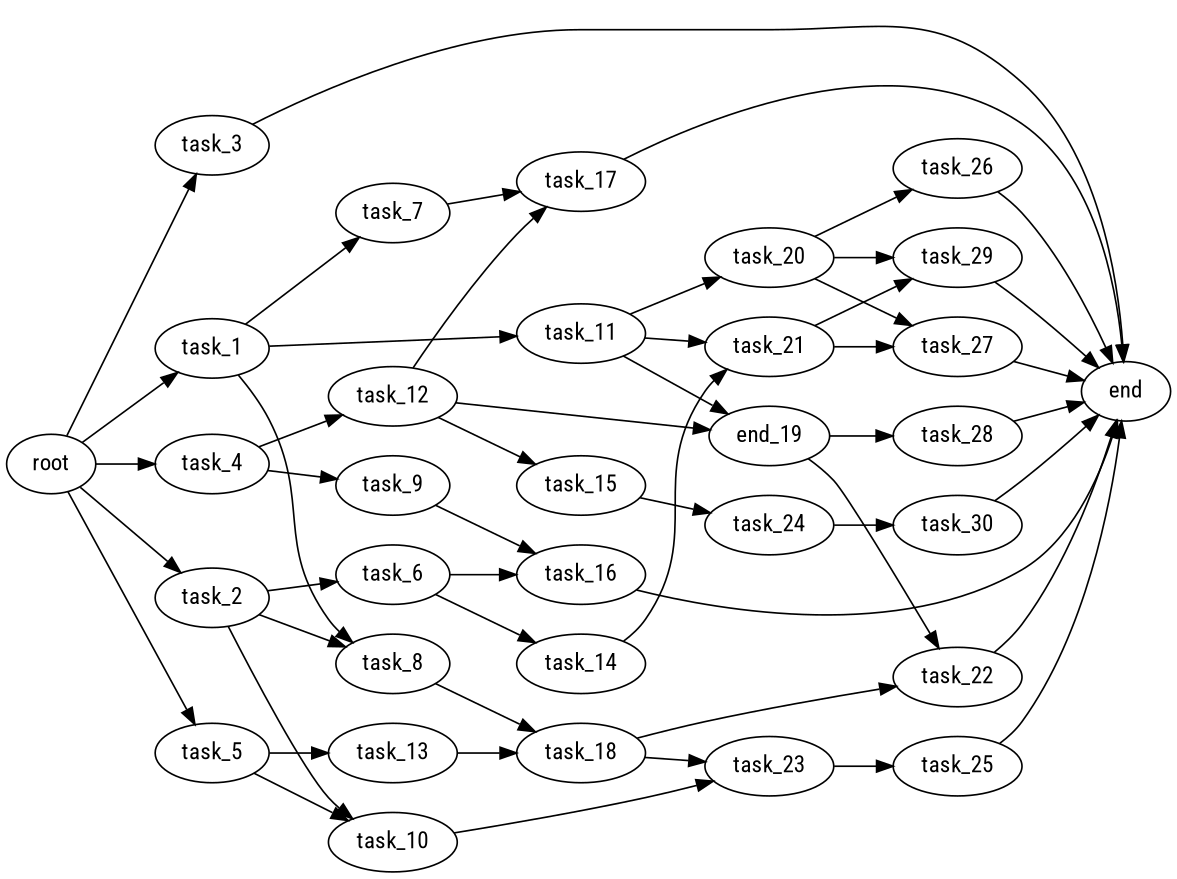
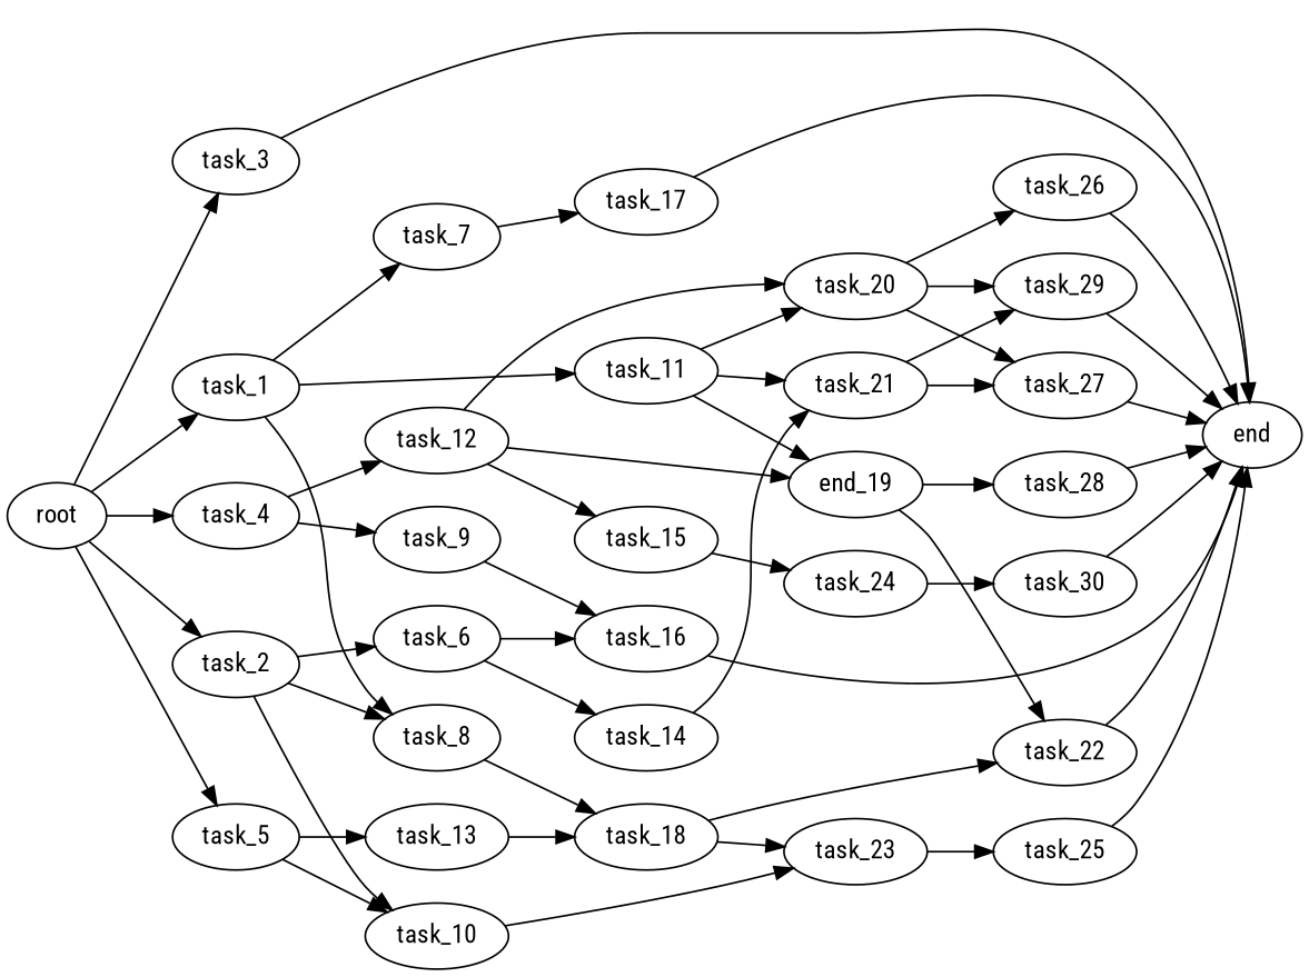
  digraph {
    fontname="Roboto Condensed"
    rankdir=LR
    node [fontname="Roboto Condensed"]
    edge [fontname="Roboto Condensed"]
    root
    task_1
    task_2
    task_3
    task_4
    task_5
    task_7
    task_8
    task_11
    task_6
    task_10
    end
    task_9
    task_12
    task_13
    task_17
    task_18
    n18 [label=end_19]
    task_20
    task_21
    task_14
    task_16
    task_23
    task_15
    task_22
    task_25
    task_28
    task_26
    task_27
    task_29
    task_24
    task_30
    root -> task_1
    root -> task_2
    root -> task_3
    root -> task_4
    root -> task_5
    task_1 -> task_7
    task_1 -> task_8
    task_1 -> task_11
    task_2 -> task_8
    task_2 -> task_6
    task_2 -> task_10
    task_3 -> end
    task_4 -> task_9
    task_4 -> task_12
    task_5 -> task_10
    task_5 -> task_13
    task_7 -> task_17
    task_8 -> task_18
    task_11 -> n18
    task_11 -> task_20
    task_11 -> task_21
    task_6 -> task_14
    task_6 -> task_16
    task_10 -> task_23
    task_9 -> task_16
    task_12 -> n18
-   task_12 -> task_17
+   task_12 -> task_20
    task_12 -> task_15
    task_13 -> task_18
    task_17 -> end
    task_18 -> task_23
    task_18 -> task_22
    n18 -> task_22
    n18 -> task_28
    task_20 -> task_26
    task_20 -> task_27
    task_20 -> task_29
    task_21 -> task_27
    task_21 -> task_29
    task_14 -> task_21
    task_16 -> end
    task_23 -> task_25
    task_15 -> task_24
    task_22 -> end
    task_25 -> end
    task_28 -> end
    task_26 -> end
    task_27 -> end
    task_29 -> end
    task_24 -> task_30
    task_30 -> end
  }
